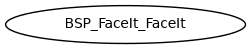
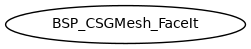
  digraph {
    rankdir=TB
-   n1 [color=black fillcolor=white fontname=Helvetica fontsize=10 height=0.2 label=BSP_FaceIt_FaceIt shape=ellipse style=filled width=0.4]
+   n1 [color=black fillcolor=white fontname=Helvetica fontsize=10 height=0.2 label=BSP_CSGMesh_FaceIt shape=ellipse style=filled width=0.4]
  }
